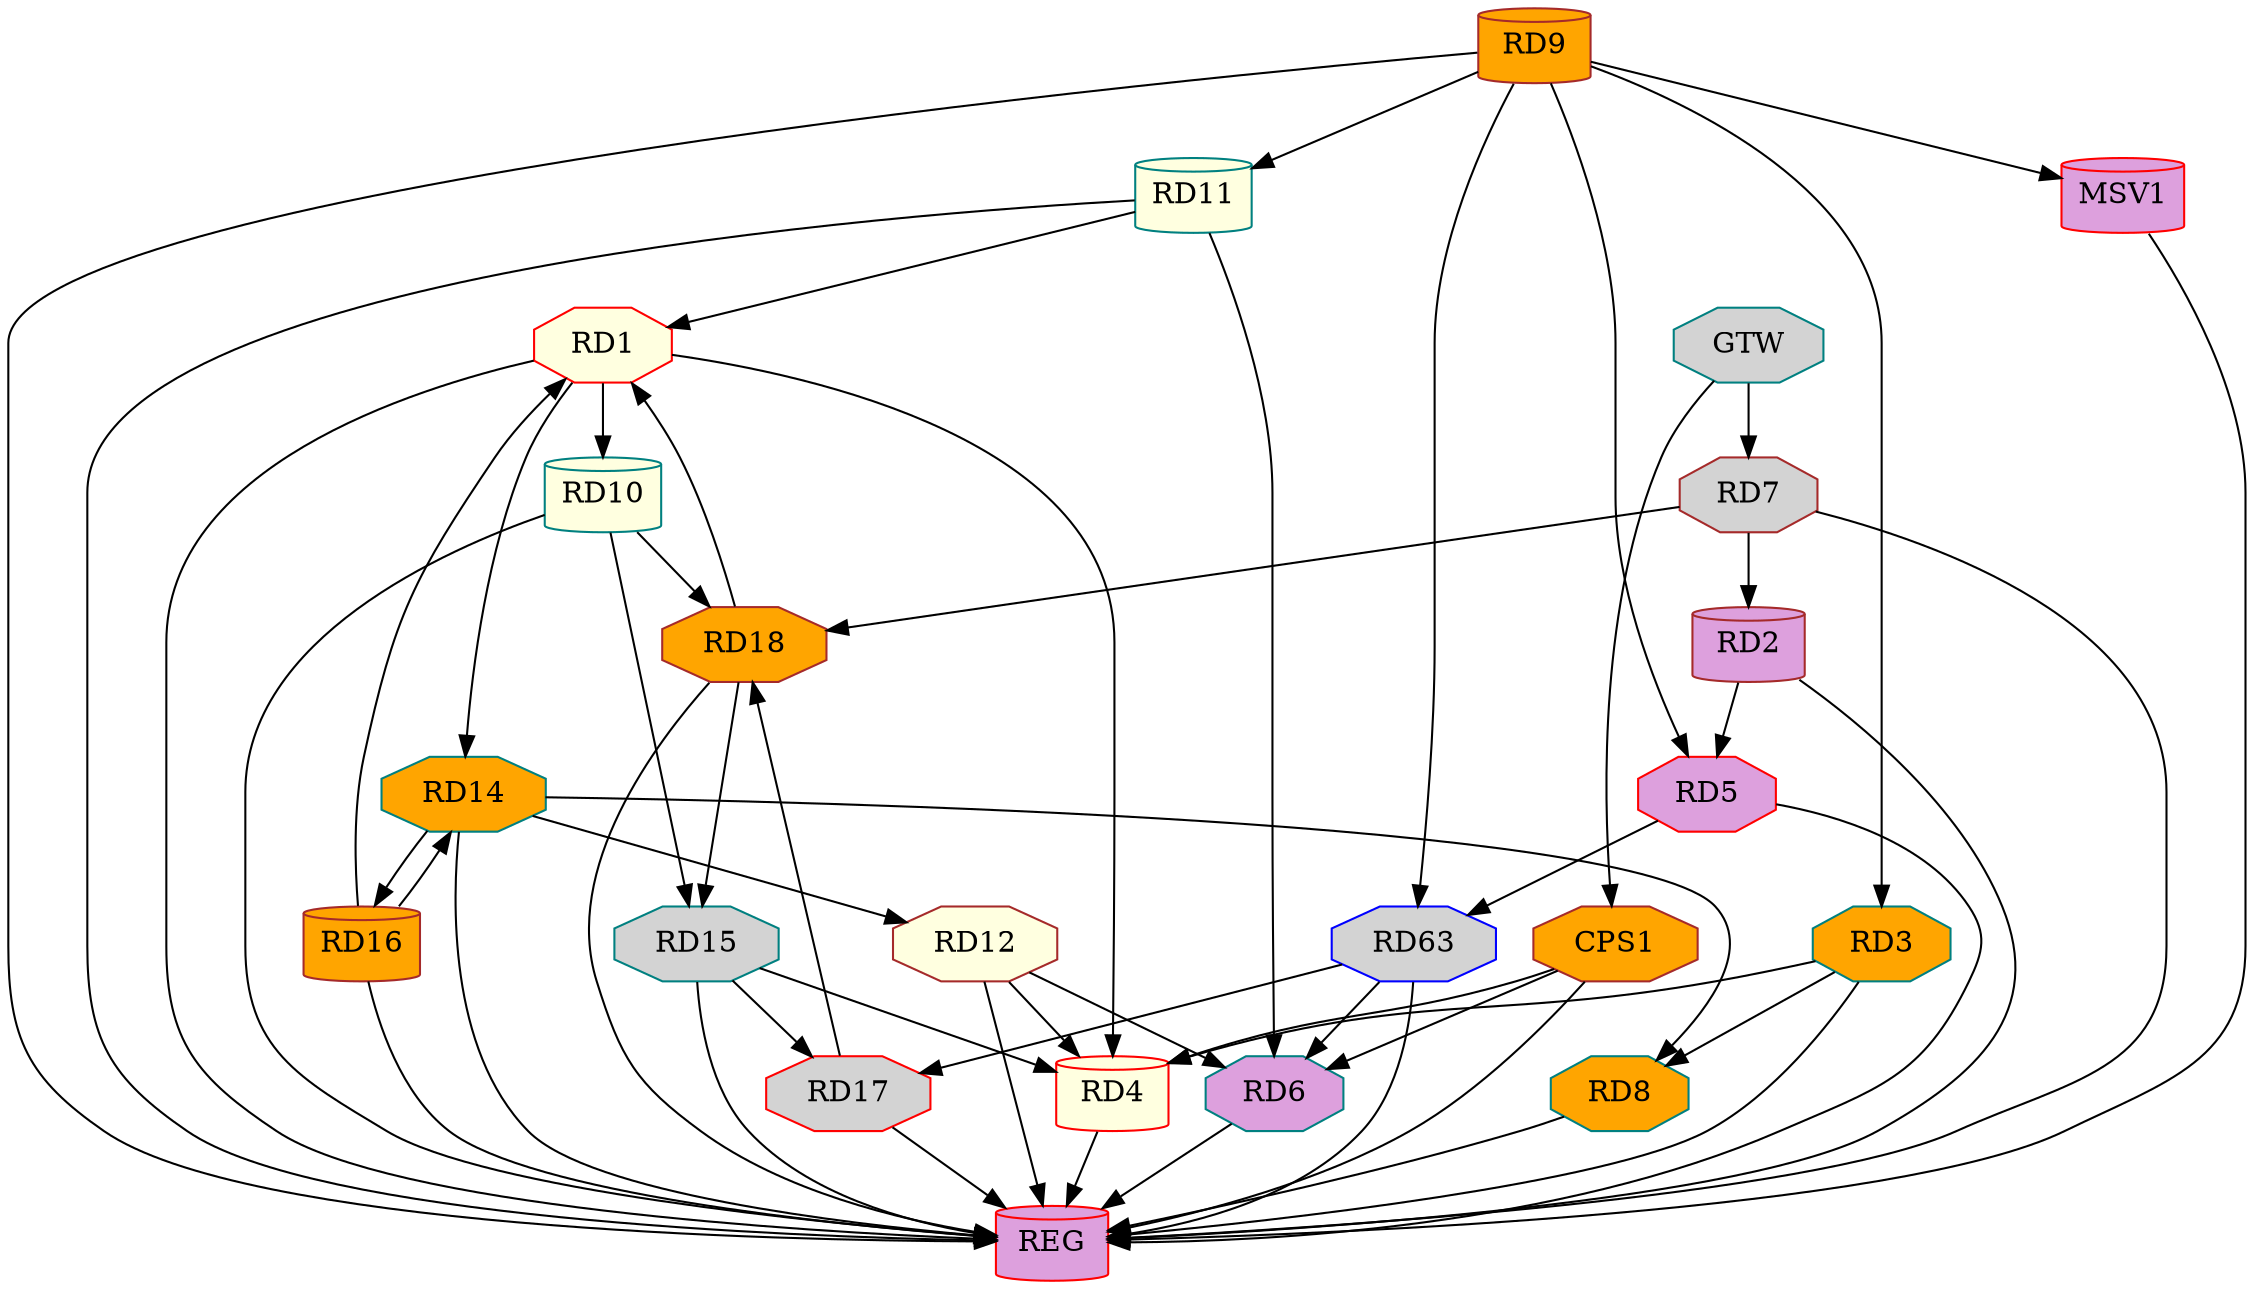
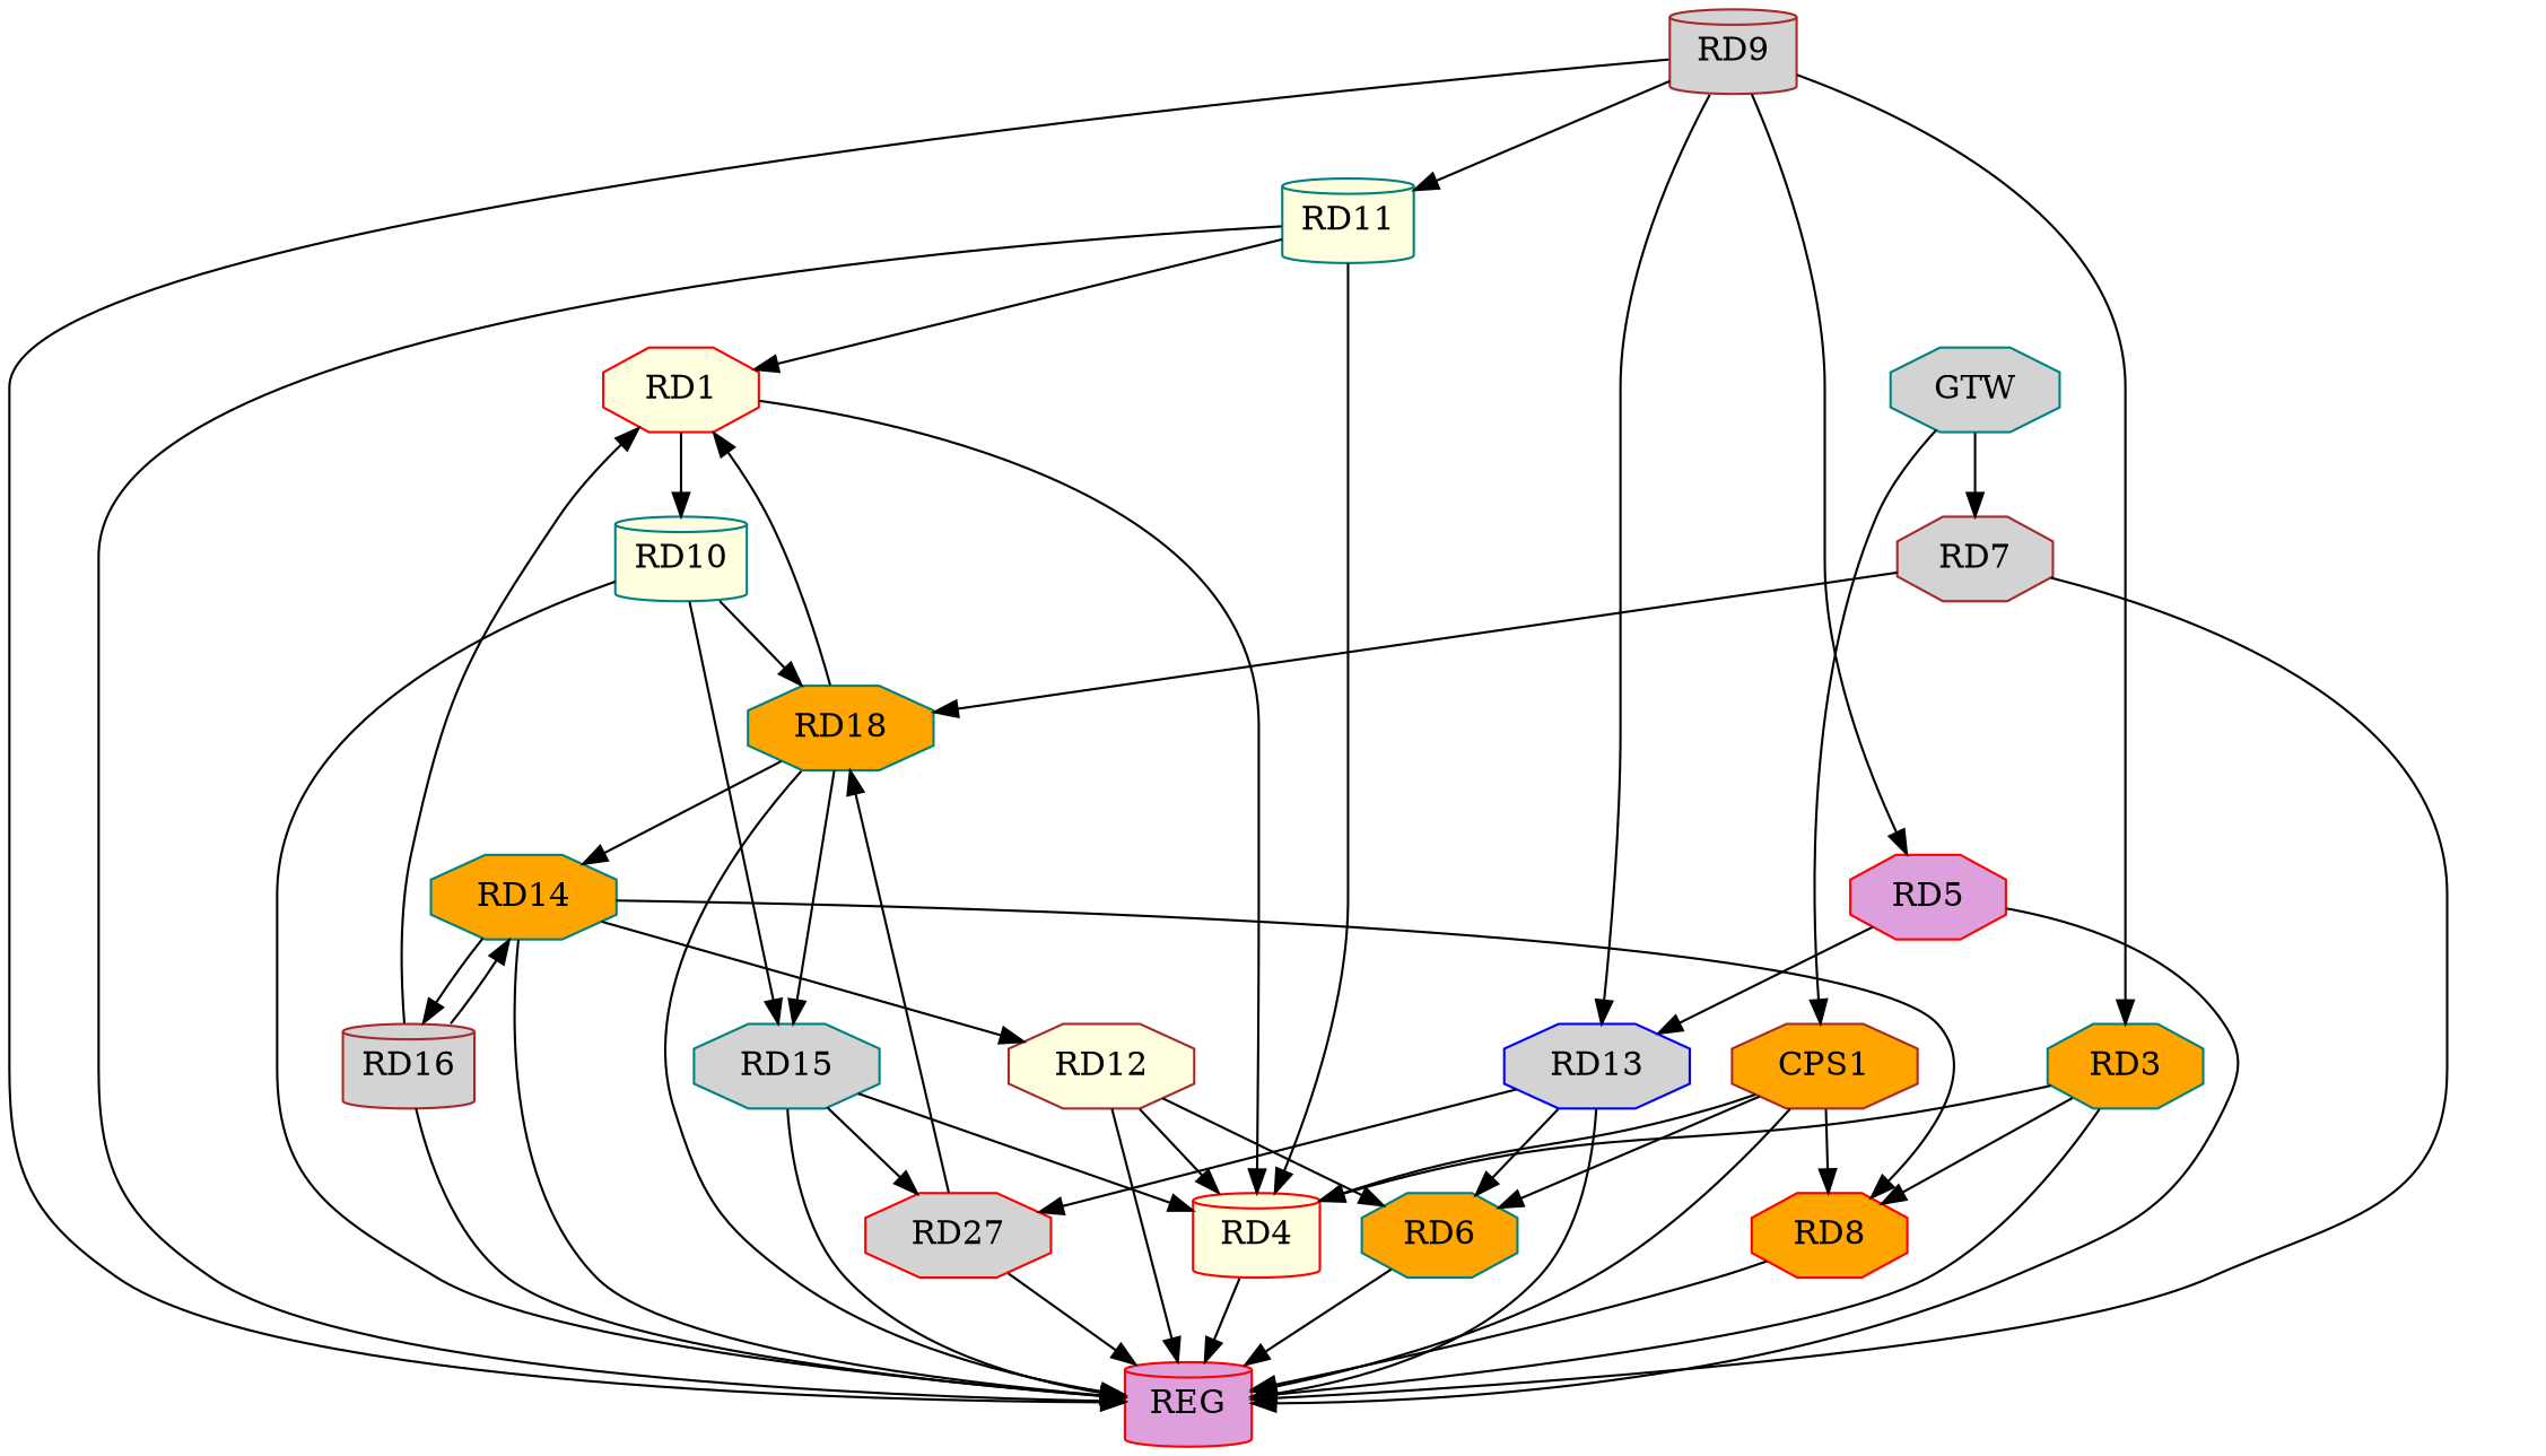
  strict digraph {
    node [color=teal fillcolor=lightgrey shape=octagon style=filled]
    n1 [color=red fillcolor=lightyellow label=RD1]
    n2 [color=red fillcolor=lightyellow label=RD4 shape=cylinder]
    n3 [fillcolor=lightyellow label=RD10 shape=cylinder]
    n4 [color=red fillcolor=plum label=REG shape=cylinder]
-   n5 [color=brown fillcolor=orange label=RD18]
+   n5 [fillcolor=orange label=RD18]
    n6 [label=RD15]
-   n7 [color=brown fillcolor=plum label=RD2 shape=cylinder]
    n8 [color=red fillcolor=plum label=RD5]
-   n9 [color=blue label=RD63]
+   n9 [color=blue label=RD13]
    n10 [fillcolor=orange label=RD3]
-   n11 [fillcolor=orange label=RD8]
-   n12 [fillcolor=plum label=RD6]
-   n13 [color=red label=RD17]
+   n11 [color=red fillcolor=orange label=RD8]
+   n12 [fillcolor=orange label=RD6]
+   n13 [color=red label=RD27]
    n14 [color=brown label=RD7]
    n15 [fillcolor=orange label=RD14]
-   n16 [color=brown fillcolor=orange label=RD9 shape=cylinder]
+   n16 [color=brown label=RD9 shape=cylinder]
    n17 [fillcolor=lightyellow label=RD11 shape=cylinder]
-   n18 [color=red fillcolor=plum label=MSV1 shape=cylinder]
    n19 [color=brown fillcolor=lightyellow label=RD12]
-   n20 [color=brown fillcolor=orange label=RD16 shape=cylinder]
+   n20 [color=brown label=RD16 shape=cylinder]
    n21 [color=brown fillcolor=orange label=CPS1]
    n22 [label=GTW]
    n1 -> n2
    n1 -> n3
-   n1 -> n4
    n2 -> n4
    n3 -> n4
    n3 -> n5
    n3 -> n6
    n5 -> n1
    n5 -> n4
    n5 -> n6
-   n1 -> n15
+   n5 -> n15
    n6 -> n2
    n6 -> n4
    n6 -> n13
-   n7 -> n4
-   n7 -> n8
    n8 -> n4
    n8 -> n9
    n9 -> n4
    n9 -> n12
    n9 -> n13
    n10 -> n2
    n10 -> n4
    n10 -> n11
    n11 -> n4
    n12 -> n4
    n13 -> n4
    n13 -> n5
    n14 -> n4
    n14 -> n5
-   n14 -> n7
    n15 -> n4
    n15 -> n11
    n15 -> n19
    n15 -> n20
    n16 -> n4
    n16 -> n8
    n16 -> n9
    n16 -> n10
    n16 -> n17
-   n16 -> n18
    n17 -> n1
-   n17 -> n12
+   n17 -> n2
    n17 -> n4
-   n18 -> n4
    n19 -> n2
    n19 -> n4
    n19 -> n12
    n20 -> n1
    n20 -> n4
    n20 -> n15
    n21 -> n2
    n21 -> n4
+   n21 -> n11
    n21 -> n12
    n22 -> n14
    n22 -> n21
  }
